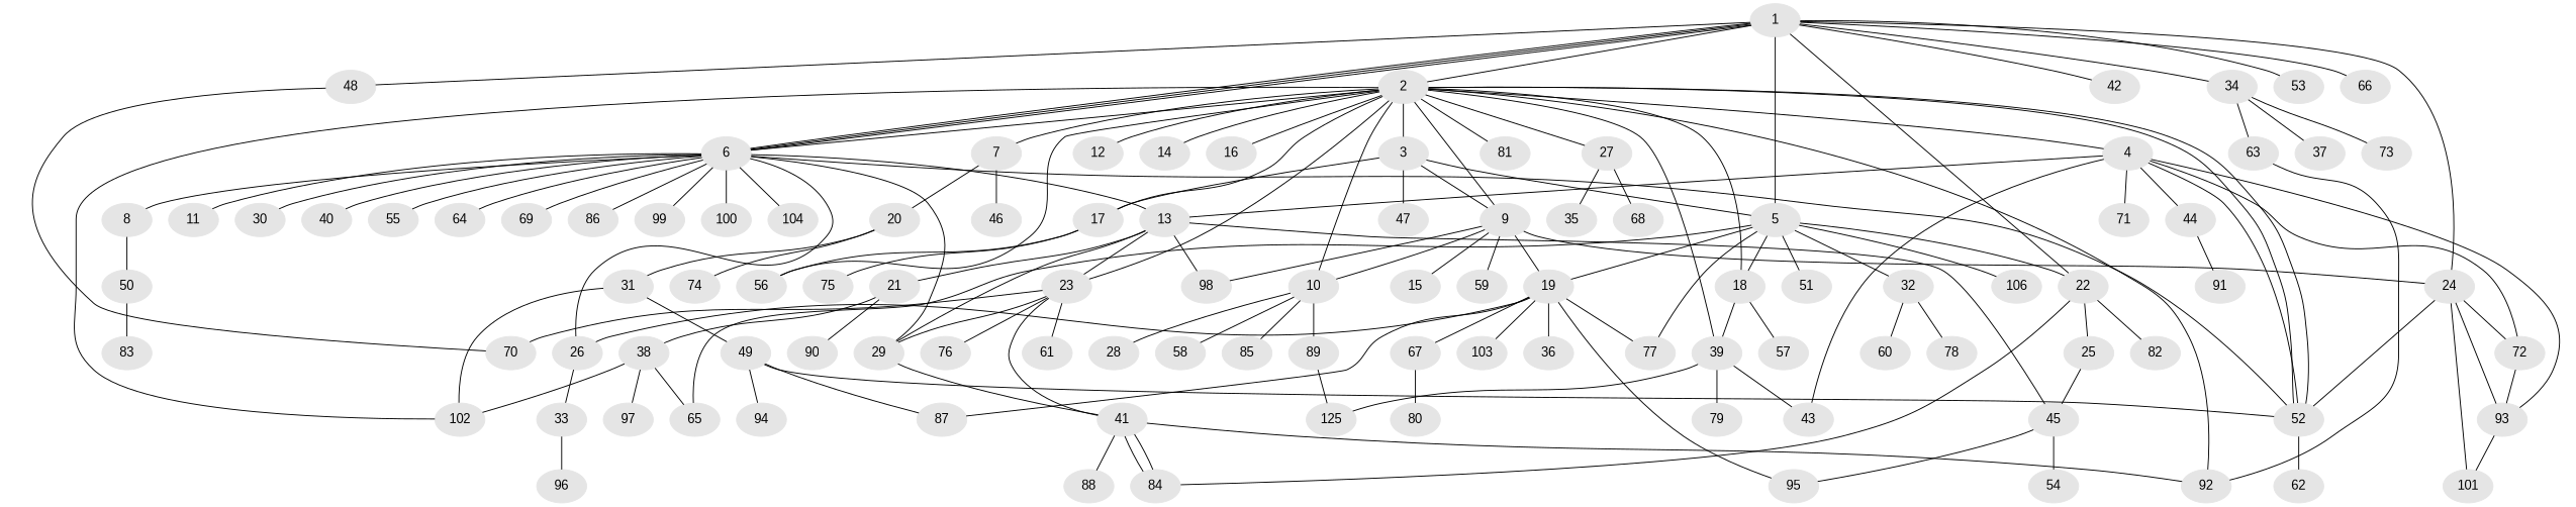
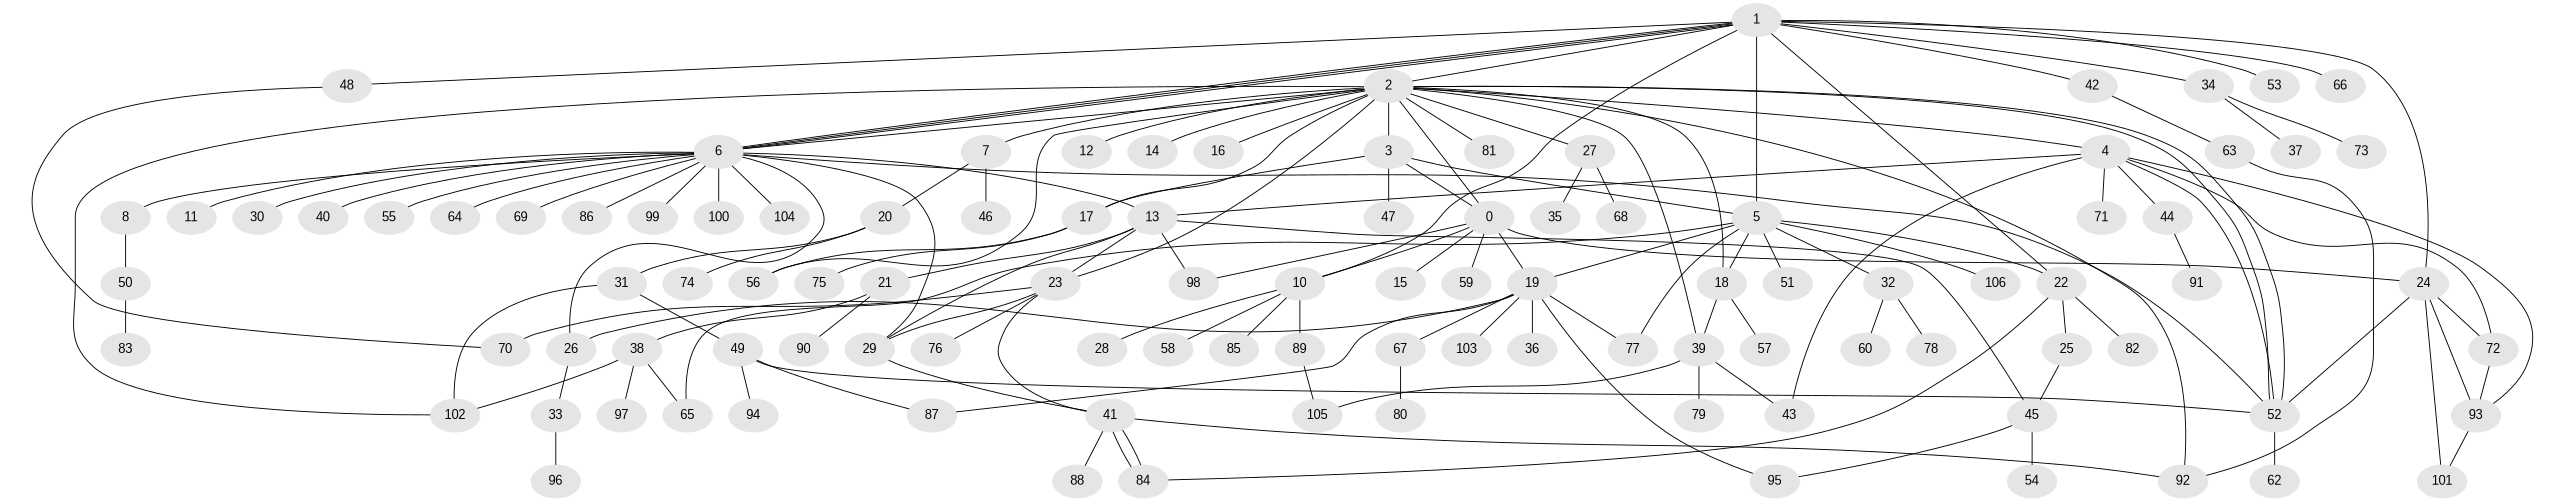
  graph {
    fontname="Liberation Sans"
    node [color=gray90 fontname="Liberation Sans" style=filled]
    edge [fontname="Liberation Sans"]
    1
    2
    5
    6
    22
    24
    34
    42
    48
    53
    66
    3
    4
    7
-   9
+   9 [label=0]
    10
    12
    14
    16
    17
    18
    23
    27
    39
    52
    56
    81
    92
    102
    19
    32
    51
    65
    77
    106
    13
    8
    11
    26
    29
    30
    40
    55
    64
    69
    86
    99
    100
    104
    25
    82
    84
    72
    93
    101
    37
    63
    73
    70
    47
    43
    44
    71
    20
    46
    15
    59
    98
    28
    58
    85
    89
    75
    57
    41
-   61
    76
    35
    68
    79
-   105 [label=125]
+   105
    62
    21
    45
    91
    36
    67
    87
    95
    103
    60
    78
    50
    33
    31
    74
    83
    38
    90
    54
    80
    49
    97
    88
    96
    94
    1 -- 2
    1 -- 5
    1 -- 6
    1 -- 6
    1 -- 6
    1 -- 22
    1 -- 24
    1 -- 34
    1 -- 42
    1 -- 48
    1 -- 53
    1 -- 66
    2 -- 6
    2 -- 3
    2 -- 4
    2 -- 7
    2 -- 9
-   2 -- 10
+   1 -- 10
    2 -- 12
    2 -- 14
    2 -- 16
    2 -- 17
    2 -- 18
    2 -- 23
    2 -- 27
    2 -- 39
    2 -- 52
    2 -- 52
    2 -- 56
    2 -- 81
    2 -- 92
    2 -- 102
    5 -- 22
    5 -- 18
    5 -- 19
    5 -- 32
    5 -- 51
    5 -- 65
    5 -- 77
    5 -- 106
    6 -- 52
    6 -- 13
    6 -- 8
    6 -- 11
    6 -- 26
    6 -- 29
    6 -- 30
    6 -- 40
    6 -- 55
    6 -- 64
    6 -- 69
    6 -- 86
    6 -- 99
    6 -- 100
    6 -- 104
    22 -- 25
    22 -- 82
    22 -- 84
    24 -- 52
    24 -- 72
    24 -- 93
    24 -- 101
    34 -- 37
-   34 -- 63
+   42 -- 63
    34 -- 73
    48 -- 70
    3 -- 5
    3 -- 9
    3 -- 17
    3 -- 47
    4 -- 52
    4 -- 13
    4 -- 72
    4 -- 93
    4 -- 43
    4 -- 44
    4 -- 71
    7 -- 20
    7 -- 46
    9 -- 24
    9 -- 10
    9 -- 19
    9 -- 15
    9 -- 59
    9 -- 98
    10 -- 28
    10 -- 58
    10 -- 85
    10 -- 89
    17 -- 56
    17 -- 75
    18 -- 39
    18 -- 57
    23 -- 29
    23 -- 70
    23 -- 41
-   23 -- 61
    23 -- 76
    27 -- 35
    27 -- 68
    39 -- 43
    39 -- 79
    39 -- 105
    52 -- 62
    19 -- 77
    19 -- 26
    19 -- 36
    19 -- 67
    19 -- 87
    19 -- 95
    19 -- 103
    32 -- 60
    32 -- 78
    13 -- 23
    13 -- 29
    13 -- 98
    13 -- 21
    13 -- 45
    8 -- 50
    26 -- 33
    29 -- 41
    25 -- 45
    72 -- 93
    93 -- 101
    63 -- 92
    44 -- 91
    20 -- 31
    20 -- 74
    89 -- 105
    41 -- 92
    41 -- 84
    41 -- 84
    41 -- 88
    21 -- 38
    21 -- 90
    45 -- 95
    45 -- 54
    67 -- 80
    50 -- 83
    33 -- 96
    31 -- 102
    31 -- 49
    38 -- 102
    38 -- 65
    38 -- 97
    49 -- 52
    49 -- 87
    49 -- 94
  }
